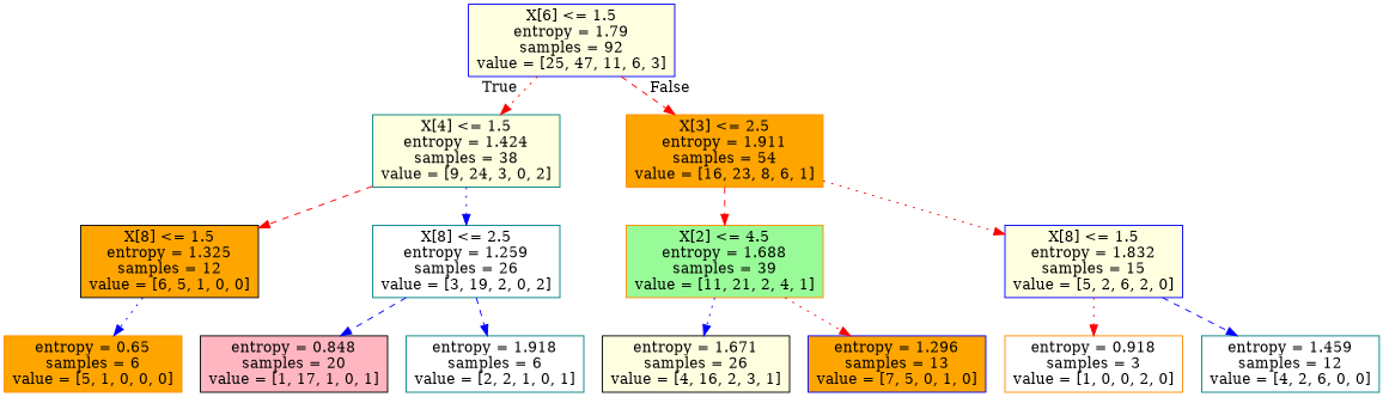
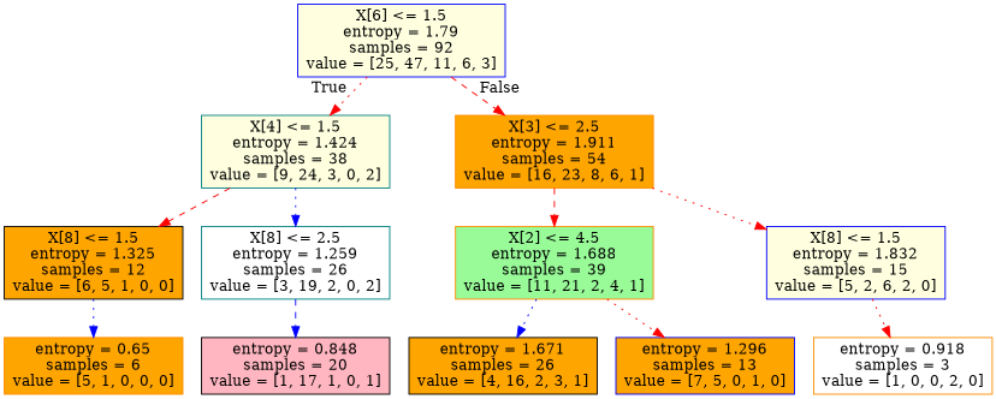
  digraph {
    node [color=teal fillcolor=lightyellow shape=box style=filled]
    edge [color=red style=dotted]
    n1 [color=blue label="X[6] <= 1.5\nentropy = 1.79\nsamples = 92\nvalue = [25, 47, 11, 6, 3]"]
    n2 [label="X[4] <= 1.5\nentropy = 1.424\nsamples = 38\nvalue = [9, 24, 3, 0, 2]"]
    n3 [color=darkorange fillcolor=orange label="X[3] <= 2.5\nentropy = 1.911\nsamples = 54\nvalue = [16, 23, 8, 6, 1]"]
    n4 [color=black fillcolor=orange label="X[8] <= 1.5\nentropy = 1.325\nsamples = 12\nvalue = [6, 5, 1, 0, 0]"]
    n5 [fillcolor=white label="X[8] <= 2.5\nentropy = 1.259\nsamples = 26\nvalue = [3, 19, 2, 0, 2]"]
    n6 [color=darkorange fillcolor=palegreen label="X[2] <= 4.5\nentropy = 1.688\nsamples = 39\nvalue = [11, 21, 2, 4, 1]"]
    n7 [color=blue label="X[8] <= 1.5\nentropy = 1.832\nsamples = 15\nvalue = [5, 2, 6, 2, 0]"]
    n8 [color=darkorange fillcolor=orange label="entropy = 0.65\nsamples = 6\nvalue = [5, 1, 0, 0, 0]"]
    n9 [color=black fillcolor=lightpink label="entropy = 0.848\nsamples = 20\nvalue = [1, 17, 1, 0, 1]"]
-   n10 [fillcolor=white label="entropy = 1.918\nsamples = 6\nvalue = [2, 2, 1, 0, 1]"]
-   n11 [color=black label="entropy = 1.671\nsamples = 26\nvalue = [4, 16, 2, 3, 1]"]
+   n11 [color=black fillcolor=orange label="entropy = 1.671\nsamples = 26\nvalue = [4, 16, 2, 3, 1]"]
    n12 [color=blue fillcolor=orange label="entropy = 1.296\nsamples = 13\nvalue = [7, 5, 0, 1, 0]"]
    n13 [color=darkorange fillcolor=white label="entropy = 0.918\nsamples = 3\nvalue = [1, 0, 0, 2, 0]"]
-   n14 [fillcolor=white label="entropy = 1.459\nsamples = 12\nvalue = [4, 2, 6, 0, 0]"]
    n1 -> n2 [headlabel=True labelangle=45 labeldistance=2.5]
    n1 -> n3 [headlabel=False labelangle=-45 labeldistance=2.5 style=dashed]
    n2 -> n4 [style=dashed]
    n2 -> n5 [color=blue]
    n3 -> n6 [style=dashed]
    n3 -> n7
    n4 -> n8 [color=blue]
    n5 -> n9 [color=blue style=dashed]
-   n5 -> n10 [color=blue style=dashed]
    n6 -> n11 [color=blue]
    n6 -> n12
    n7 -> n13
-   n7 -> n14 [color=blue style=dashed]
  }
